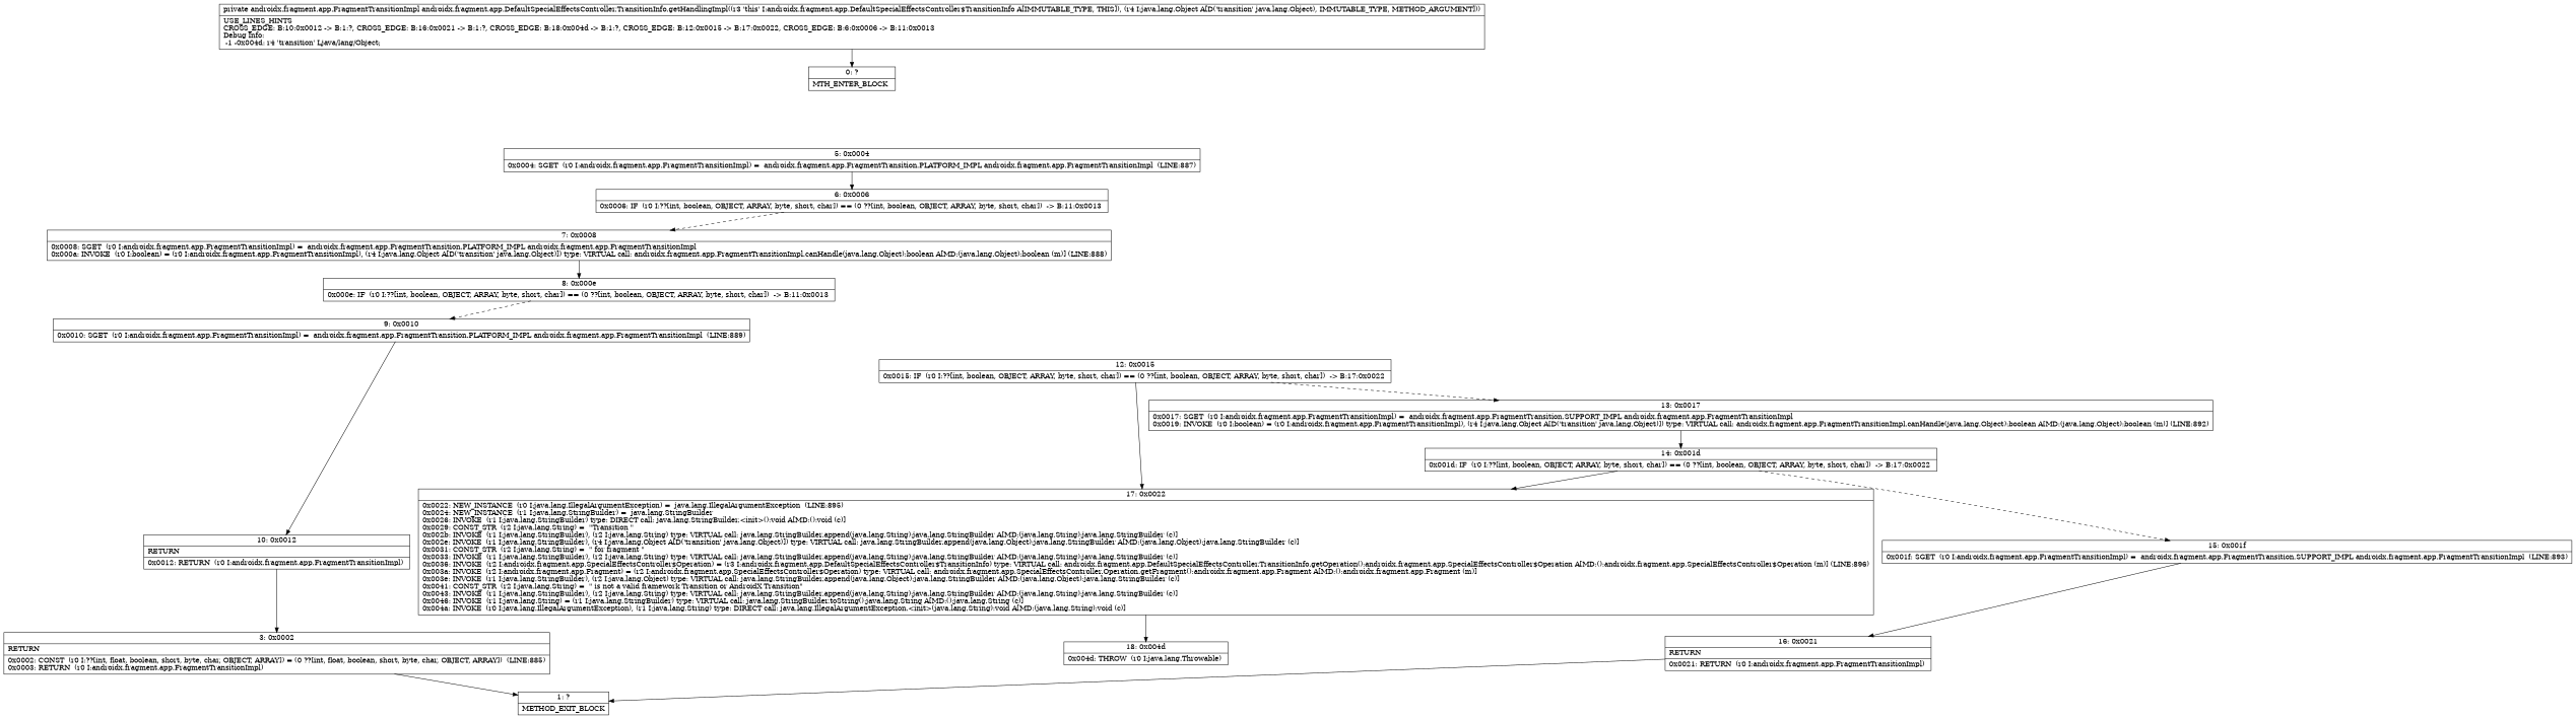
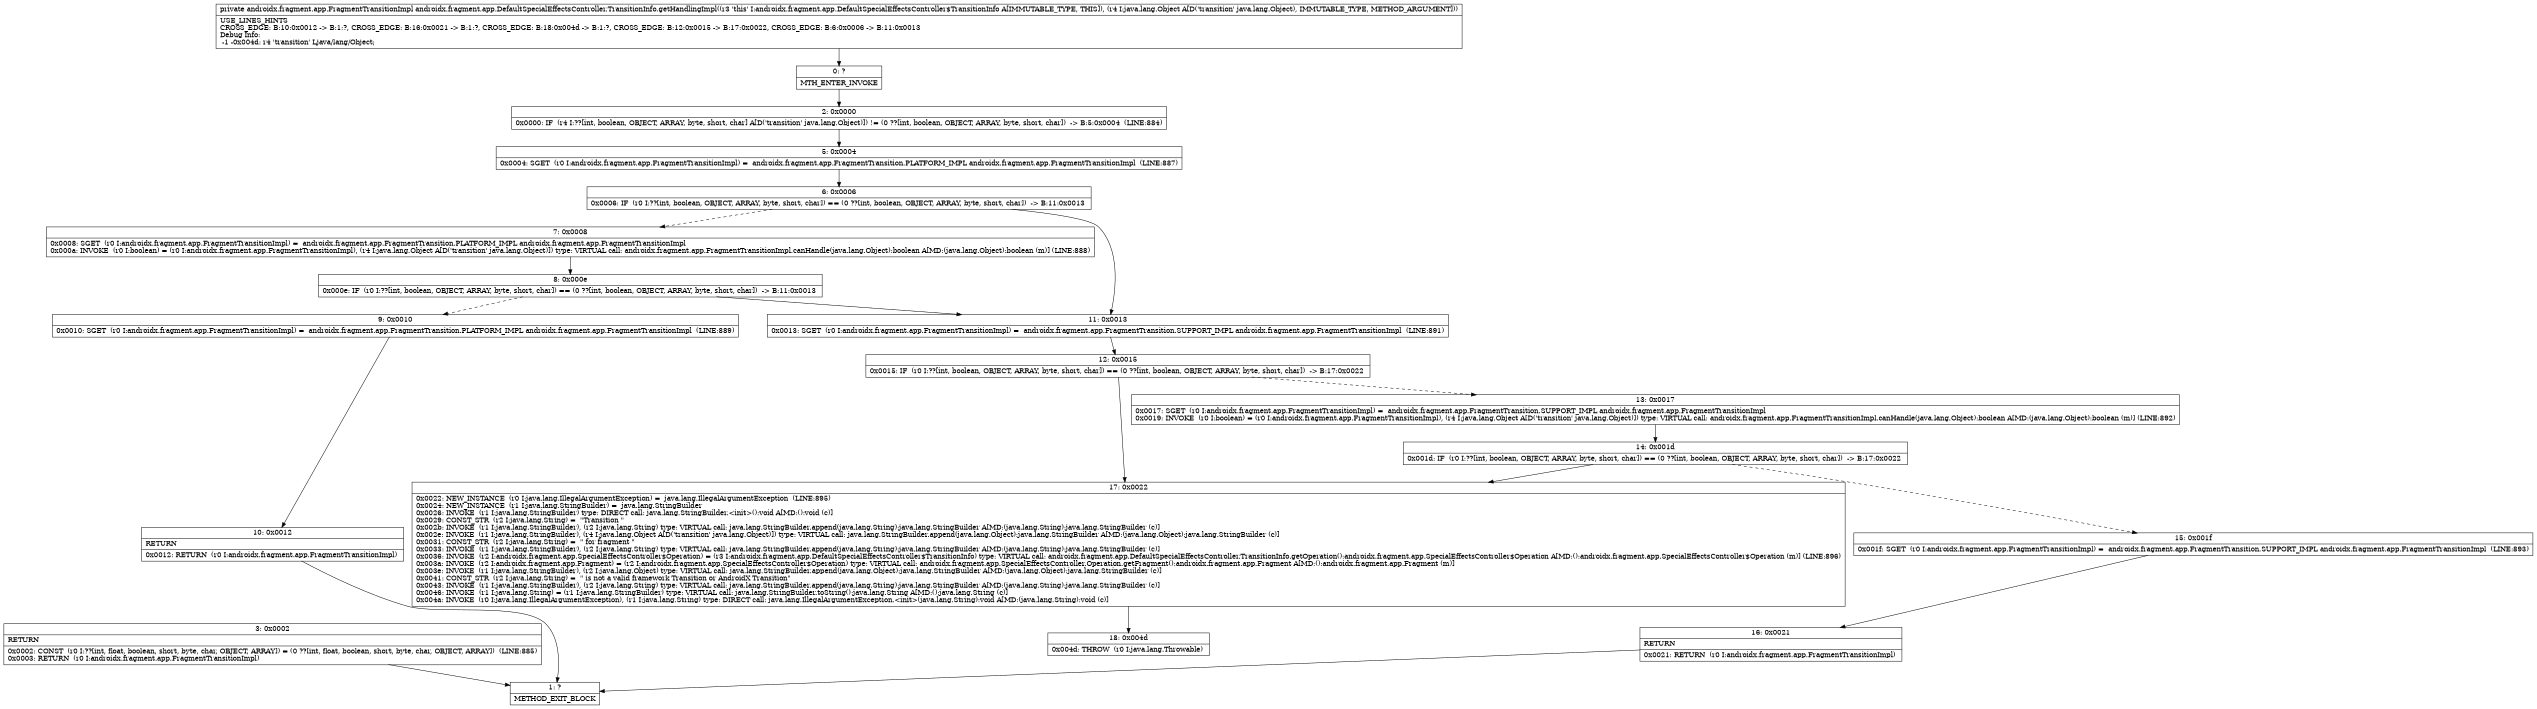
  digraph {
    node [shape=record]
-   n1 [label="{0\:\ ?|MTH_ENTER_BLOCK\l}"]
+   n1 [label="{0\:\ ?|MTH_ENTER_INVOKE\l}"]
+   n2 [label="{2\:\ 0x0000|0x0000: IF  (r4 I:??[int, boolean, OBJECT, ARRAY, byte, short, char] A[D('transition' java.lang.Object)]) != (0 ??[int, boolean, OBJECT, ARRAY, byte, short, char])  \-\> B:5:0x0004  (LINE:884)\l}"]
    n3 [label="{5\:\ 0x0004|0x0004: SGET  (r0 I:androidx.fragment.app.FragmentTransitionImpl) =  androidx.fragment.app.FragmentTransition.PLATFORM_IMPL androidx.fragment.app.FragmentTransitionImpl  (LINE:887)\l}"]
    n4 [label="{3\:\ 0x0002|RETURN\l|0x0002: CONST  (r0 I:??[int, float, boolean, short, byte, char, OBJECT, ARRAY]) = (0 ??[int, float, boolean, short, byte, char, OBJECT, ARRAY])  (LINE:885)\l0x0003: RETURN  (r0 I:androidx.fragment.app.FragmentTransitionImpl) \l}"]
    n5 [label="{1\:\ ?|METHOD_EXIT_BLOCK\l}"]
    n6 [label="{6\:\ 0x0006|0x0006: IF  (r0 I:??[int, boolean, OBJECT, ARRAY, byte, short, char]) == (0 ??[int, boolean, OBJECT, ARRAY, byte, short, char])  \-\> B:11:0x0013 \l}"]
    n7 [label="{7\:\ 0x0008|0x0008: SGET  (r0 I:androidx.fragment.app.FragmentTransitionImpl) =  androidx.fragment.app.FragmentTransition.PLATFORM_IMPL androidx.fragment.app.FragmentTransitionImpl \l0x000a: INVOKE  (r0 I:boolean) = (r0 I:androidx.fragment.app.FragmentTransitionImpl), (r4 I:java.lang.Object A[D('transition' java.lang.Object)]) type: VIRTUAL call: androidx.fragment.app.FragmentTransitionImpl.canHandle(java.lang.Object):boolean A[MD:(java.lang.Object):boolean (m)] (LINE:888)\l}"]
+   n8 [label="{11\:\ 0x0013|0x0013: SGET  (r0 I:androidx.fragment.app.FragmentTransitionImpl) =  androidx.fragment.app.FragmentTransition.SUPPORT_IMPL androidx.fragment.app.FragmentTransitionImpl  (LINE:891)\l}"]
    n9 [label="{8\:\ 0x000e|0x000e: IF  (r0 I:??[int, boolean, OBJECT, ARRAY, byte, short, char]) == (0 ??[int, boolean, OBJECT, ARRAY, byte, short, char])  \-\> B:11:0x0013 \l}"]
    n10 [label="{12\:\ 0x0015|0x0015: IF  (r0 I:??[int, boolean, OBJECT, ARRAY, byte, short, char]) == (0 ??[int, boolean, OBJECT, ARRAY, byte, short, char])  \-\> B:17:0x0022 \l}"]
    n11 [label="{9\:\ 0x0010|0x0010: SGET  (r0 I:androidx.fragment.app.FragmentTransitionImpl) =  androidx.fragment.app.FragmentTransition.PLATFORM_IMPL androidx.fragment.app.FragmentTransitionImpl  (LINE:889)\l}"]
    n12 [label="{10\:\ 0x0012|RETURN\l|0x0012: RETURN  (r0 I:androidx.fragment.app.FragmentTransitionImpl) \l}"]
    n13 [label="{13\:\ 0x0017|0x0017: SGET  (r0 I:androidx.fragment.app.FragmentTransitionImpl) =  androidx.fragment.app.FragmentTransition.SUPPORT_IMPL androidx.fragment.app.FragmentTransitionImpl \l0x0019: INVOKE  (r0 I:boolean) = (r0 I:androidx.fragment.app.FragmentTransitionImpl), (r4 I:java.lang.Object A[D('transition' java.lang.Object)]) type: VIRTUAL call: androidx.fragment.app.FragmentTransitionImpl.canHandle(java.lang.Object):boolean A[MD:(java.lang.Object):boolean (m)] (LINE:892)\l}"]
    n14 [label="{17\:\ 0x0022|0x0022: NEW_INSTANCE  (r0 I:java.lang.IllegalArgumentException) =  java.lang.IllegalArgumentException  (LINE:895)\l0x0024: NEW_INSTANCE  (r1 I:java.lang.StringBuilder) =  java.lang.StringBuilder \l0x0026: INVOKE  (r1 I:java.lang.StringBuilder) type: DIRECT call: java.lang.StringBuilder.\<init\>():void A[MD:():void (c)]\l0x0029: CONST_STR  (r2 I:java.lang.String) =  \"Transition \" \l0x002b: INVOKE  (r1 I:java.lang.StringBuilder), (r2 I:java.lang.String) type: VIRTUAL call: java.lang.StringBuilder.append(java.lang.String):java.lang.StringBuilder A[MD:(java.lang.String):java.lang.StringBuilder (c)]\l0x002e: INVOKE  (r1 I:java.lang.StringBuilder), (r4 I:java.lang.Object A[D('transition' java.lang.Object)]) type: VIRTUAL call: java.lang.StringBuilder.append(java.lang.Object):java.lang.StringBuilder A[MD:(java.lang.Object):java.lang.StringBuilder (c)]\l0x0031: CONST_STR  (r2 I:java.lang.String) =  \" for fragment \" \l0x0033: INVOKE  (r1 I:java.lang.StringBuilder), (r2 I:java.lang.String) type: VIRTUAL call: java.lang.StringBuilder.append(java.lang.String):java.lang.StringBuilder A[MD:(java.lang.String):java.lang.StringBuilder (c)]\l0x0036: INVOKE  (r2 I:androidx.fragment.app.SpecialEffectsController$Operation) = (r3 I:androidx.fragment.app.DefaultSpecialEffectsController$TransitionInfo) type: VIRTUAL call: androidx.fragment.app.DefaultSpecialEffectsController.TransitionInfo.getOperation():androidx.fragment.app.SpecialEffectsController$Operation A[MD:():androidx.fragment.app.SpecialEffectsController$Operation (m)] (LINE:896)\l0x003a: INVOKE  (r2 I:androidx.fragment.app.Fragment) = (r2 I:androidx.fragment.app.SpecialEffectsController$Operation) type: VIRTUAL call: androidx.fragment.app.SpecialEffectsController.Operation.getFragment():androidx.fragment.app.Fragment A[MD:():androidx.fragment.app.Fragment (m)]\l0x003e: INVOKE  (r1 I:java.lang.StringBuilder), (r2 I:java.lang.Object) type: VIRTUAL call: java.lang.StringBuilder.append(java.lang.Object):java.lang.StringBuilder A[MD:(java.lang.Object):java.lang.StringBuilder (c)]\l0x0041: CONST_STR  (r2 I:java.lang.String) =  \" is not a valid framework Transition or AndroidX Transition\" \l0x0043: INVOKE  (r1 I:java.lang.StringBuilder), (r2 I:java.lang.String) type: VIRTUAL call: java.lang.StringBuilder.append(java.lang.String):java.lang.StringBuilder A[MD:(java.lang.String):java.lang.StringBuilder (c)]\l0x0046: INVOKE  (r1 I:java.lang.String) = (r1 I:java.lang.StringBuilder) type: VIRTUAL call: java.lang.StringBuilder.toString():java.lang.String A[MD:():java.lang.String (c)]\l0x004a: INVOKE  (r0 I:java.lang.IllegalArgumentException), (r1 I:java.lang.String) type: DIRECT call: java.lang.IllegalArgumentException.\<init\>(java.lang.String):void A[MD:(java.lang.String):void (c)]\l}"]
    n15 [label="{14\:\ 0x001d|0x001d: IF  (r0 I:??[int, boolean, OBJECT, ARRAY, byte, short, char]) == (0 ??[int, boolean, OBJECT, ARRAY, byte, short, char])  \-\> B:17:0x0022 \l}"]
    n16 [label="{18\:\ 0x004d|0x004d: THROW  (r0 I:java.lang.Throwable) \l}"]
    n17 [label="{15\:\ 0x001f|0x001f: SGET  (r0 I:androidx.fragment.app.FragmentTransitionImpl) =  androidx.fragment.app.FragmentTransition.SUPPORT_IMPL androidx.fragment.app.FragmentTransitionImpl  (LINE:893)\l}"]
    n18 [label="{16\:\ 0x0021|RETURN\l|0x0021: RETURN  (r0 I:androidx.fragment.app.FragmentTransitionImpl) \l}"]
    n19 [label="{private androidx.fragment.app.FragmentTransitionImpl androidx.fragment.app.DefaultSpecialEffectsController.TransitionInfo.getHandlingImpl((r3 'this' I:androidx.fragment.app.DefaultSpecialEffectsController$TransitionInfo A[IMMUTABLE_TYPE, THIS]), (r4 I:java.lang.Object A[D('transition' java.lang.Object), IMMUTABLE_TYPE, METHOD_ARGUMENT]))  | USE_LINES_HINTS\lCROSS_EDGE: B:10:0x0012 \-\> B:1:?, CROSS_EDGE: B:16:0x0021 \-\> B:1:?, CROSS_EDGE: B:18:0x004d \-\> B:1:?, CROSS_EDGE: B:12:0x0015 \-\> B:17:0x0022, CROSS_EDGE: B:6:0x0006 \-\> B:11:0x0013\lDebug Info:\l  \-1 \-0x004d: r4 'transition' Ljava\/lang\/Object;\l}"]
+   n1 -> n2
+   n2 -> n3
    n3 -> n6
    n4 -> n5
    n6 -> n7 [style=dashed]
+   n6 -> n8
    n7 -> n9
+   n8 -> n10
+   n9 -> n8
    n9 -> n11 [style=dashed]
    n10 -> n13 [style=dashed]
    n10 -> n14
    n11 -> n12
-   n12 -> n4
+   n12 -> n5
    n13 -> n15
    n14 -> n16
    n15 -> n14
    n15 -> n17 [style=dashed]
    n17 -> n18
    n18 -> n5
    n19 -> n1
  }
